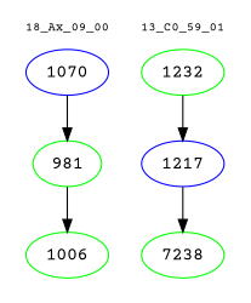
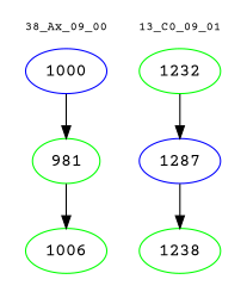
  digraph {
    fontname="Courier Prime"
    node [color=green fontname="Courier Prime"]
    edge [color=black fontname="Courier Prime"]
-   n1 [color=blue label=1070]
+   n1 [color=blue label=1000]
    n2 [label=981]
    n3 [label=1006]
    n4 [label=1232]
-   n5 [color=blue label=1217]
-   n6 [label=7238]
+   n5 [color=blue label=1287]
+   n6 [label=1238]
    subgraph cluster_1 {
      color=white
      fontsize=10
-     label="18_Ax_09_00"
+     label="38_Ax_09_00"
      n1
      n2
      n3
    }
    subgraph cluster_2 {
      color=white
      fontsize=10
-     label="13_C0_59_01"
+     label="13_C0_09_01"
      n4
      n5
      n6
    }
    n1 -> n2
    n2 -> n3
    n4 -> n5
    n5 -> n6
  }
